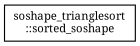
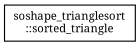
  digraph {
    rankdir=TB
    fontname="Noto Serif"
-   n1 [color=black fillcolor=white fontname="Noto Serif" fontsize=10 height=0.2 label="soshape_trianglesort\l::sorted_soshape" shape=record style=filled width=0.4]
+   n1 [color=black fillcolor=white fontname="Noto Serif" fontsize=10 height=0.2 label="soshape_trianglesort\l::sorted_triangle" shape=record style=filled width=0.4]
  }
